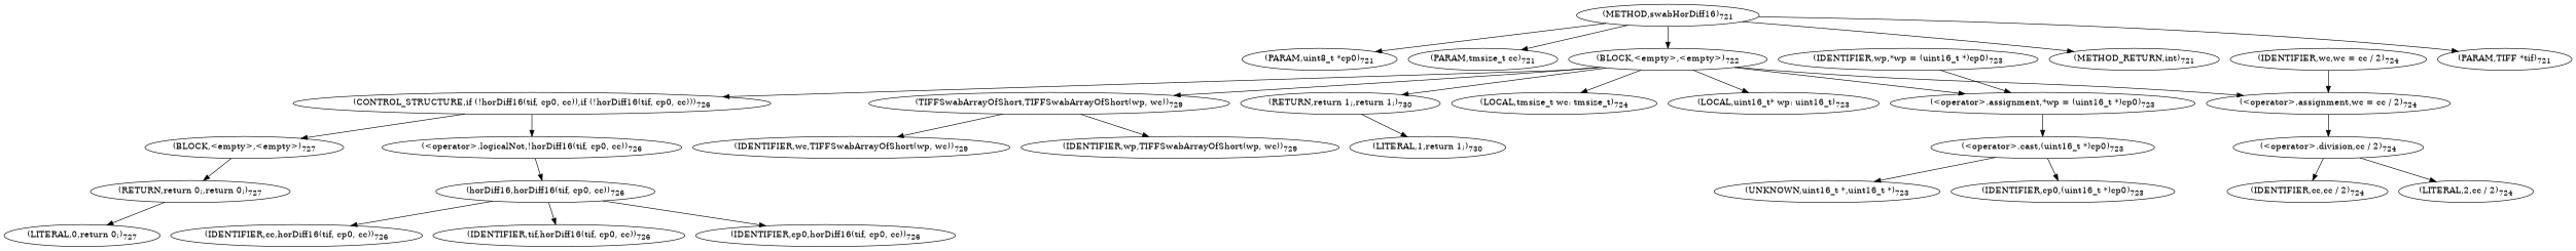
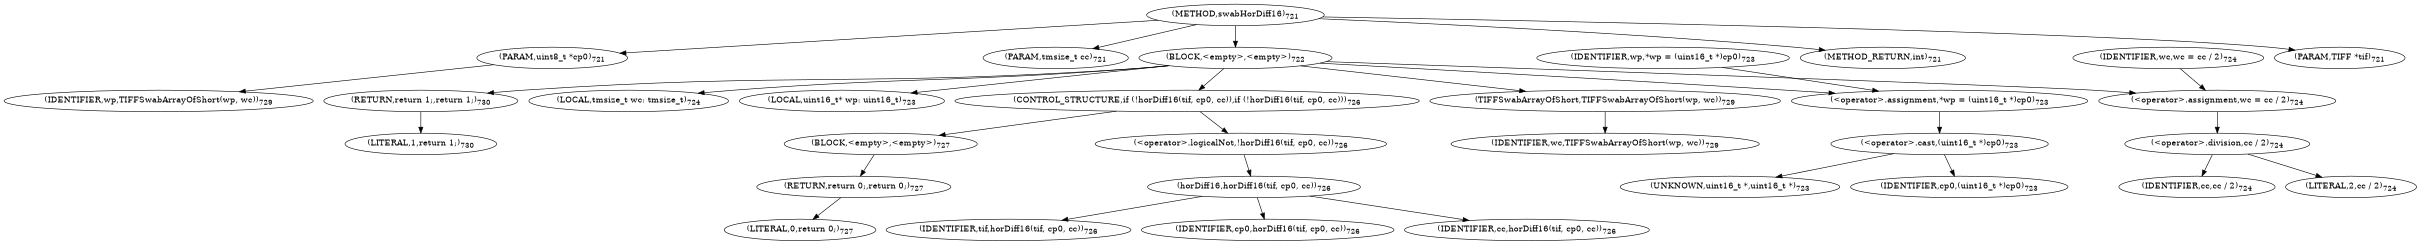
  digraph {
    n1 [label=<(METHOD,swabHorDiff16)<SUB>721</SUB>>]
    n2 [label=<(PARAM,TIFF *tif)<SUB>721</SUB>>]
    n3 [label=<(PARAM,uint8_t *cp0)<SUB>721</SUB>>]
    n4 [label=<(PARAM,tmsize_t cc)<SUB>721</SUB>>]
    n5 [label=<(BLOCK,&lt;empty&gt;,&lt;empty&gt;)<SUB>722</SUB>>]
    n6 [label=<(METHOD_RETURN,int)<SUB>721</SUB>>]
    n7 [label=<(LOCAL,uint16_t* wp: uint16_t)<SUB>723</SUB>>]
    n8 [label=<(&lt;operator&gt;.assignment,*wp = (uint16_t *)cp0)<SUB>723</SUB>>]
    n9 [label=<(LOCAL,tmsize_t wc: tmsize_t)<SUB>724</SUB>>]
    n10 [label=<(&lt;operator&gt;.assignment,wc = cc / 2)<SUB>724</SUB>>]
    n11 [label=<(CONTROL_STRUCTURE,if (!horDiff16(tif, cp0, cc)),if (!horDiff16(tif, cp0, cc)))<SUB>726</SUB>>]
    n12 [label=<(TIFFSwabArrayOfShort,TIFFSwabArrayOfShort(wp, wc))<SUB>729</SUB>>]
    n13 [label=<(RETURN,return 1;,return 1;)<SUB>730</SUB>>]
    n14 [label=<(&lt;operator&gt;.cast,(uint16_t *)cp0)<SUB>723</SUB>>]
    n15 [label=<(&lt;operator&gt;.division,cc / 2)<SUB>724</SUB>>]
    n16 [label=<(&lt;operator&gt;.logicalNot,!horDiff16(tif, cp0, cc))<SUB>726</SUB>>]
    n17 [label=<(BLOCK,&lt;empty&gt;,&lt;empty&gt;)<SUB>727</SUB>>]
    n18 [label=<(IDENTIFIER,wp,TIFFSwabArrayOfShort(wp, wc))<SUB>729</SUB>>]
    n19 [label=<(IDENTIFIER,wc,TIFFSwabArrayOfShort(wp, wc))<SUB>729</SUB>>]
    n20 [label=<(LITERAL,1,return 1;)<SUB>730</SUB>>]
    n21 [label=<(IDENTIFIER,wp,*wp = (uint16_t *)cp0)<SUB>723</SUB>>]
    n22 [label=<(UNKNOWN,uint16_t *,uint16_t *)<SUB>723</SUB>>]
    n23 [label=<(IDENTIFIER,cp0,(uint16_t *)cp0)<SUB>723</SUB>>]
    n24 [label=<(IDENTIFIER,wc,wc = cc / 2)<SUB>724</SUB>>]
    n25 [label=<(IDENTIFIER,cc,cc / 2)<SUB>724</SUB>>]
    n26 [label=<(LITERAL,2,cc / 2)<SUB>724</SUB>>]
    n27 [label=<(horDiff16,horDiff16(tif, cp0, cc))<SUB>726</SUB>>]
    n28 [label=<(RETURN,return 0;,return 0;)<SUB>727</SUB>>]
    n29 [label=<(IDENTIFIER,tif,horDiff16(tif, cp0, cc))<SUB>726</SUB>>]
    n30 [label=<(IDENTIFIER,cp0,horDiff16(tif, cp0, cc))<SUB>726</SUB>>]
    n31 [label=<(IDENTIFIER,cc,horDiff16(tif, cp0, cc))<SUB>726</SUB>>]
    n32 [label=<(LITERAL,0,return 0;)<SUB>727</SUB>>]
    n1 -> n2
    n1 -> n3
    n1 -> n4
    n1 -> n5
    n1 -> n6
    n5 -> n7
    n5 -> n8
    n5 -> n9
    n5 -> n10
    n5 -> n11
    n5 -> n12
    n5 -> n13
    n8 -> n14
    n10 -> n15
    n11 -> n16
    n11 -> n17
-   n12 -> n18
+   n3 -> n18
    n12 -> n19
    n13 -> n20
    n14 -> n22
    n14 -> n23
    n15 -> n25
    n15 -> n26
    n16 -> n27
    n17 -> n28
    n21 -> n8
    n24 -> n10
    n27 -> n29
    n27 -> n30
    n27 -> n31
    n28 -> n32
  }
